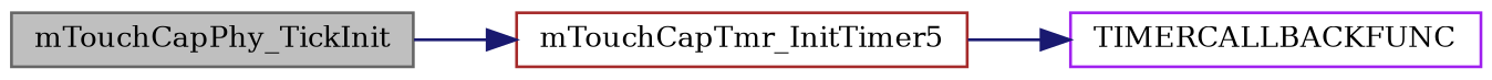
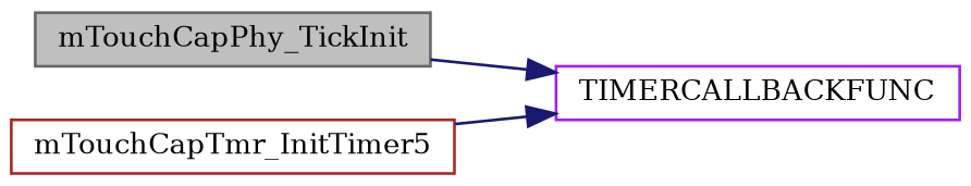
  digraph {
    fontname="DejaVu Serif"
    rankdir=LR
    node [fillcolor=white fontname="DejaVu Serif" fontsize=10 shape=record style=filled]
    edge [color=midnightblue fontname="DejaVu Serif" fontsize=10 labelfontname=Helvetica labelfontsize=10 style=solid]
    n1 [color=gray40 fillcolor=grey75 fontcolor=black height=0.2 label=mTouchCapPhy_TickInit width=0.4]
    n2 [color=brown height=0.2 label=mTouchCapTmr_InitTimer5 width=0.4]
    n3 [color=purple height=0.2 label=TIMERCALLBACKFUNC width=0.4]
-   n1 -> n2
+   n1 -> n3
    n2 -> n3
  }
